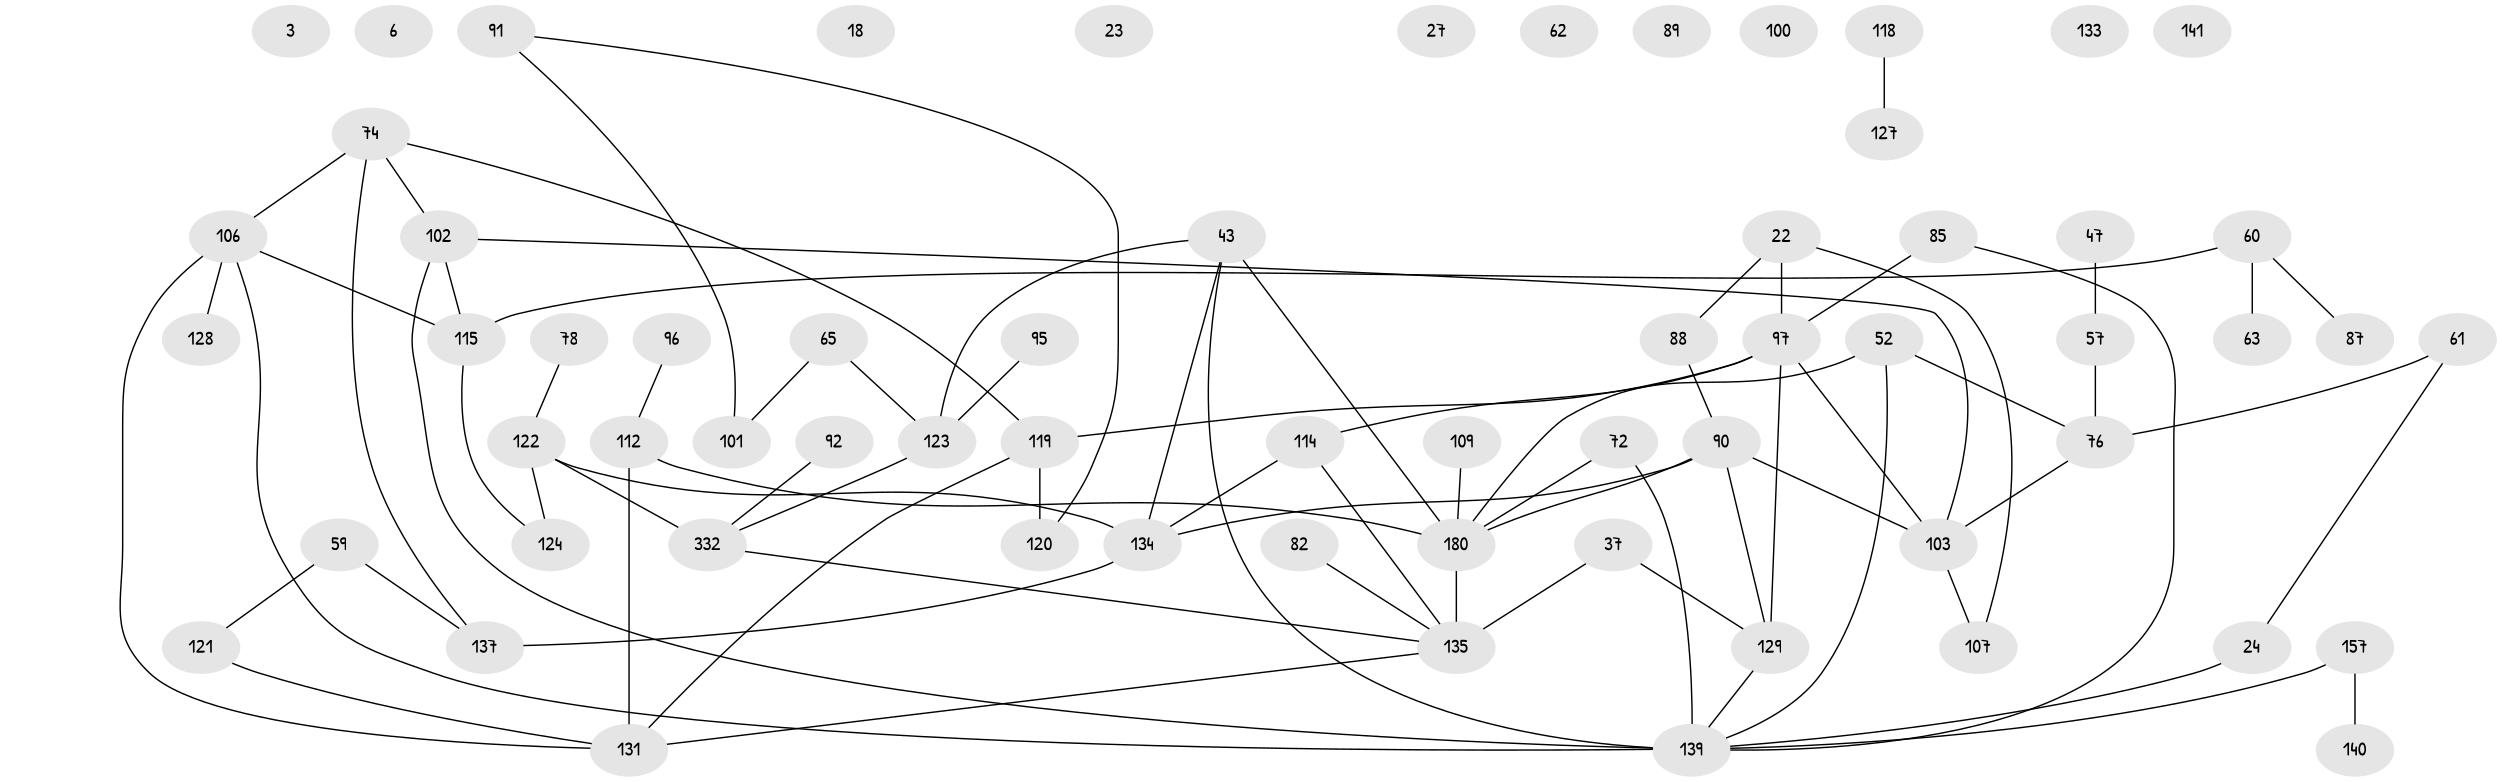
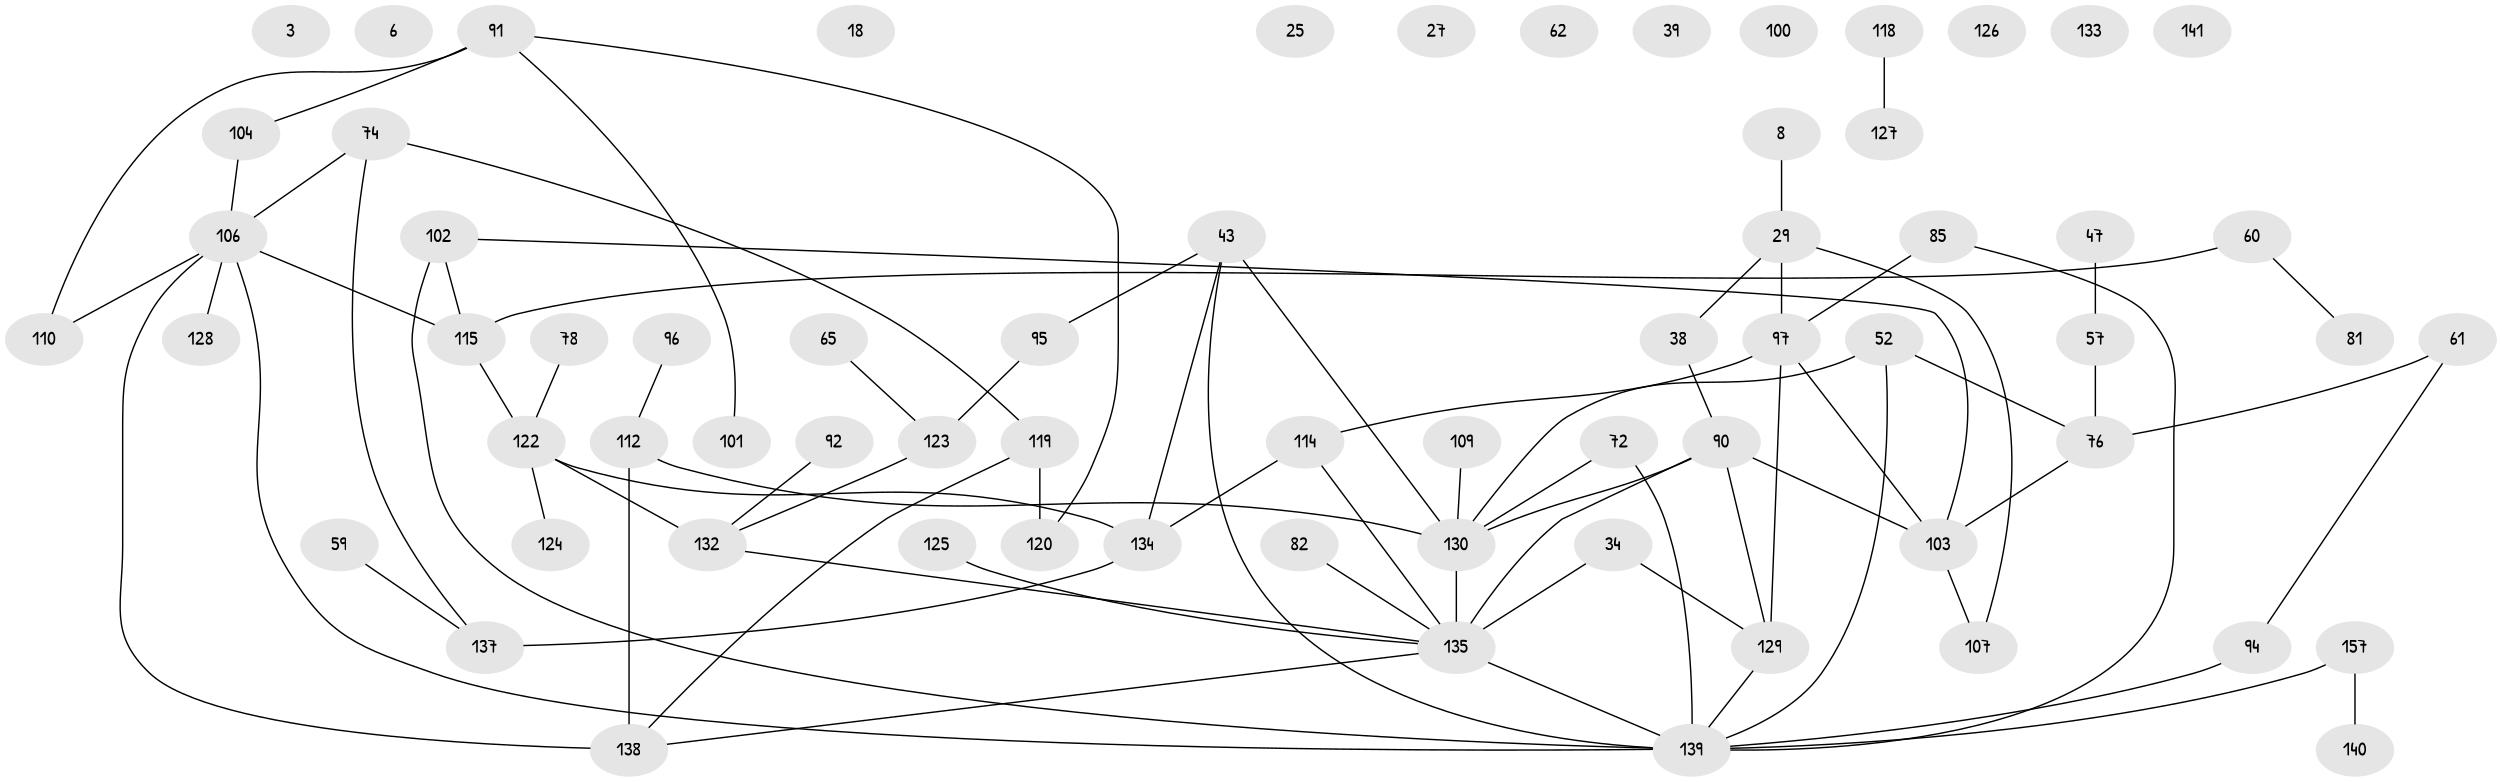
  graph {
    fontname="Patrick Hand"
    node [color=gray90 fontname="Patrick Hand" style=filled]
    edge [fontname="Patrick Hand"]
    3
    6
-   22 [super="+14"]
-   88 [super="+38"]
+   22 [super="+14" label=29]
+   88 [super="+38" label=38]
    97
    107
+   8
    18
    90 [super="+28+71"]
    129 [super="+36+50"]
    119 [super="+12"]
    103 [super="+48"]
    114
-   23
+   25 [super="+13"]
    27
    139 [super="+136+111+116"]
-   37
+   37 [label=34]
    135 [super="+67+86+131"]
    43 [super="+34"]
    123
-   130 [super="+26+79+39" label=180]
+   130 [super="+26+79+39"]
    134 [super="+11"]
-   132 [super="+49+45" label=332]
+   132 [super="+49+45"]
    137 [super="+41+99"]
    47
    57
    76 [super="+69"]
    52
-   121 [super="+42"]
-   138 [label=131]
+   138
    59
    60 [super="+54"]
-   63
-   81 [super="+7" label=87]
+   81 [super="+7"]
    115 [super="+44+19"]
    122 [super="+17"]
    61
-   94 [label=24]
+   94
    62
    65
    101
    72 [super="+56"]
    102 [super="+68"]
    74
    106 [super="+70+87"]
+   110
    128
    120
    124
    78
    82
    85
-   89
+   89 [label=39]
    91 [super="+66+77"]
+   104 [super="+80+53"]
    92
    95
    112 [super="+83"]
    96
    100
    109
    n63 [label=157]
    140
    118
    127
+   125 [super="+15"]
+   126
    133
    141
    22 -- 88
    22 -- 97 [weight=2]
    22 -- 107
    88 -- 90
    97 -- 129 [weight=2]
-   97 -- 119
    97 -- 103
    97 -- 114
+   8 -- 22
    90 -- 129
    90 -- 103 [weight=2]
    90 -- 130
-   90 -- 134
+   90 -- 135
    129 -- 139
    119 -- 138
    119 -- 120
    103 -- 107
    114 -- 135
    114 -- 134
    37 -- 129
    37 -- 135 [weight=3]
+   135 -- 139
    135 -- 138
    43 -- 139 [weight=2]
-   43 -- 123
+   43 -- 95
    43 -- 130 [weight=2]
    43 -- 134
    123 -- 132
    130 -- 135 [weight=3]
    134 -- 137 [weight=2]
    132 -- 135
    47 -- 57
    57 -- 76 [weight=2]
    76 -- 103
    52 -- 139
    52 -- 130
    52 -- 76 [weight=2]
-   121 -- 138
    59 -- 137
-   59 -- 121
-   60 -- 63
    60 -- 81
    60 -- 115
-   115 -- 124
+   115 -- 122
    122 -- 134
    122 -- 132
    122 -- 124
    61 -- 76 [weight=2]
    61 -- 94
    94 -- 139
    65 -- 123
-   65 -- 101
    72 -- 139
    72 -- 130
    102 -- 103
    102 -- 139
    102 -- 115
    74 -- 119
    74 -- 137
-   74 -- 102
    74 -- 106
    106 -- 139
    106 -- 138 [weight=2]
    106 -- 115
+   106 -- 110
    106 -- 128
    78 -- 122
    82 -- 135
    85 -- 97
    85 -- 139
    91 -- 101
+   91 -- 110
    91 -- 120
+   91 -- 104
+   104 -- 106
    92 -- 132
    95 -- 123
    112 -- 130
    112 -- 138 [weight=2]
    96 -- 112
    109 -- 130
    n63 -- 139
    n63 -- 140
    118 -- 127
+   125 -- 135
  }
